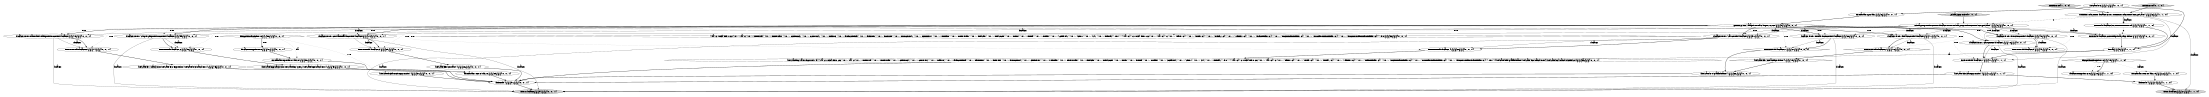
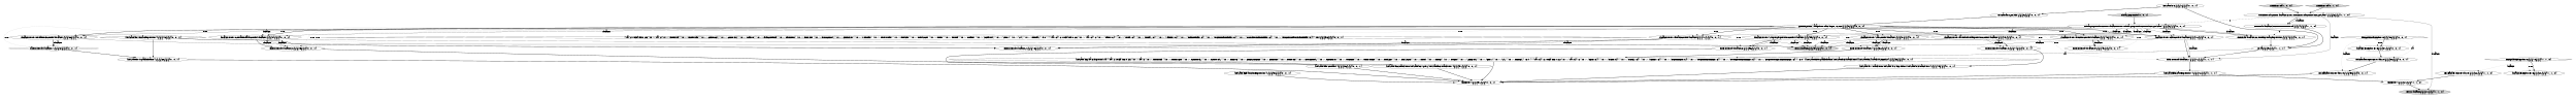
  digraph {
    node [fillcolor=white shape=ellipse style=filled]
    edge [style=bold]
    n1 [label="{setState(566)match(T__0)setState(567)query()setState(568)match(T__1)}@@@57@@@['0', '0', '1']"]
    n2 [label="{exitRule()}@@@91@@@['0', '0', '1']"]
    n3 [fillcolor=lightgray label="return _localctx@@@94@@@['0', '0', '1']"]
    n4 [label="enterOuterAlt(_localctx,1)@@@11@@@['1', '1', '1']"]
    n5 [label="{setState(556)castExpression()}@@@12@@@['1', '1', '1']"]
    n6 [label="{exitRule()}@@@24@@@['1', '1', '0']"]
    n7 [fillcolor=lightgray label="nonReserved['0', '1', '0']" shape=diamond]
    n8 [label="NonReservedContext _localctx = new NonReservedContext(_ctx,getState())@@@3@@@['1', '1', '0']"]
    n9 [fillcolor=lightgray label="return _localctx@@@27@@@['1', '1', '0']"]
    n10 [label="PrimaryExpressionContext _localctx = new PrimaryExpressionContext(_ctx,getState())@@@3@@@['0', '0', '1']"]
    n11 [label="enterRule(_localctx,98,RULE_nonReserved)@@@4@@@['1', '1', '0']"]
    n12 [label="_localctx = new ConstantDefaultContext(_localctx)@@@24@@@['0', '0', '1']"]
    n13 [label="enterOuterAlt(_localctx,3)@@@25@@@['0', '0', '1']"]
    n14 [label="{setState(558)constant()}@@@26@@@['0', '0', '1']"]
    n15 [label="int _la@@@5@@@['1', '1', '1']"]
    n16 [label="{setState(562)_la = _input.LA(1)if ((((_la) & ~0x3f) == 0 && ((1L << _la) & ((1L << ANALYZE) | (1L << ANALYZED) | (1L << CATALOGS) | (1L << COLUMNS) | (1L << DEBUG) | (1L << EXECUTABLE) | (1L << EXPLAIN) | (1L << FORMAT) | (1L << FUNCTIONS) | (1L << GRAPHVIZ) | (1L << MAPPED) | (1L << OPTIMIZED) | (1L << PARSED) | (1L << PHYSICAL) | (1L << PLAN) | (1L << RLIKE) | (1L << QUERY) | (1L << SCHEMAS) | (1L << SHOW) | (1L << SYS) | (1L << TABLES))) != 0) || ((((_la - 64)) & ~0x3f) == 0 && ((1L << (_la - 64)) & ((1L << (TEXT - 64)) | (1L << (TYPE - 64)) | (1L << (TYPES - 64)) | (1L << (VERIFY - 64)) | (1L << (IDENTIFIER - 64)) | (1L << (DIGIT_IDENTIFIER - 64)) | (1L << (QUOTED_IDENTIFIER - 64)) | (1L << (BACKQUOTED_IDENTIFIER - 64)))) != 0)) {{setState(559)qualifiedName()setState(560)match(DOT)}}setState(564)match(ASTERISK)}@@@33@@@['0', '0', '1']"]
    n17 [label="setState(575)@@@7@@@['0', '0', '1']"]
    n18 [label="_errHandler.sync(this)@@@8@@@['0', '0', '1']"]
    n19 [label="{setState(570)qualifiedName()}@@@68@@@['0', '0', '1']"]
    n20 [label="_localctx = new FunctionContext(_localctx)@@@48@@@['0', '0', '1']"]
    n21 [label="enterOuterAlt(_localctx,5)@@@49@@@['0', '0', '1']"]
    n22 [label="enterOuterAlt(_localctx,8)@@@74@@@['0', '0', '1']"]
    n23 [label="{setState(571)match(T__0)setState(572)expression()setState(573)match(T__1)}@@@75@@@['0', '0', '1']"]
    n24 [label="(((_la) & ~0x3f) == 0 && ((1L << _la) & ((1L << ANALYZE) | (1L << ANALYZED) | (1L << CATALOGS) | (1L << COLUMNS) | (1L << DEBUG) | (1L << EXECUTABLE) | (1L << EXPLAIN) | (1L << FORMAT) | (1L << FUNCTIONS) | (1L << GRAPHVIZ) | (1L << MAPPED) | (1L << OPTIMIZED) | (1L << PARSED) | (1L << PHYSICAL) | (1L << PLAN) | (1L << RLIKE) | (1L << QUERY) | (1L << SCHEMAS) | (1L << SHOW) | (1L << SYS) | (1L << TABLES))) != 0) || ((((_la - 64)) & ~0x3f) == 0 && ((1L << (_la - 64)) & ((1L << (TEXT - 64)) | (1L << (TYPE - 64)) | (1L << (TYPES - 64)) | (1L << (VERIFY - 64)) | (1L << (IDENTIFIER - 64)) | (1L << (DIGIT_IDENTIFIER - 64)) | (1L << (QUOTED_IDENTIFIER - 64)) | (1L << (BACKQUOTED_IDENTIFIER - 64)))) != 0)@@@36@@@['0', '0', '1']" shape=diamond]
    n25 [label="RecognitionException re@@@19@@@['1', '1', '0']" shape=diamond]
    n26 [label="_errHandler.recover(this,re)@@@22@@@['1', '1', '0']"]
    n27 [label="_localctx.exception = re@@@20@@@['1', '1', '0']"]
    n28 [label="_localctx = new DereferenceContext(_localctx)@@@66@@@['0', '0', '1']"]
    n29 [label="enterOuterAlt(_localctx,7)@@@67@@@['0', '0', '1']" shape=diamond]
    n30 [fillcolor=lightgray label="primaryExpression['0', '0', '1']" shape=diamond]
    n31 [label="_localctx = new StarContext(_localctx)@@@31@@@['0', '0', '1']"]
    n32 [label="enterRule(_localctx,60,RULE_primaryExpression)@@@4@@@['0', '0', '1']"]
    n33 [label="_localctx = new SubqueryExpressionContext(_localctx)@@@55@@@['0', '0', '1']"]
    n34 [label="_localctx = new ParenthesizedExpressionContext(_localctx)@@@73@@@['0', '0', '1']"]
    n35 [label="_localctx = new CastContext(_localctx)@@@10@@@['0', '0', '1']"]
    n36 [label="_localctx = new ExtractContext(_localctx)@@@17@@@['0', '0', '1']"]
    n37 [label="enterOuterAlt(_localctx,6)@@@56@@@['0', '0', '1']"]
    n38 [label="getInterpreter().adaptivePredict(_input,76,_ctx)@@@9@@@['0', '0', '1']" shape=diamond]
    n39 [label="enterOuterAlt(_localctx,4)@@@32@@@['0', '0', '1']"]
-   n40 [label="enterOuterAlt(_localctx,2)@@@18@@@['0', '0', '1']" shape=diamond]
+   n40 [label="enterOuterAlt(_localctx,2)@@@18@@@['0', '0', '1']"]
    n41 [label="{setState(557)extractExpression()}@@@19@@@['0', '0', '1']" shape=diamond]
    n42 [label="{setState(565)functionExpression()}@@@50@@@['0', '0', '1']"]
    n43 [fillcolor=lightgray label="nonReserved['1', '0', '0']" shape=diamond]
    n44 [label="_errHandler.recover(this,re)@@@89@@@['0', '0', '1']"]
    n45 [label="_localctx.exception = re@@@87@@@['0', '0', '1']"]
    n46 [label="_errHandler.reportError(this,re)@@@88@@@['0', '0', '1']"]
    n47 [label="RecognitionException re@@@86@@@['0', '0', '1']" shape=diamond]
    n1 -> n2
-   n2 -> n3
    n4 -> n5
    n5 -> n2
    n5 -> n6
    n6 -> n9
    n7 -> n8
    n8 -> n4 [label=_localctx style=solid]
    n8 -> n9 [label=_localctx style=solid]
    n8 -> n10 [label=0 style=dashed]
    n8 -> n11 [label=_localctx style=solid]
    n8 -> n11
    n10 -> n12 [label=_localctx style=solid]
    n10 -> n20 [label=_localctx style=solid]
    n10 -> n28 [label=_localctx style=solid]
    n10 -> n31 [label=_localctx style=solid]
    n10 -> n32
    n10 -> n32 [label=_localctx style=solid]
    n10 -> n33 [label=_localctx style=solid]
    n10 -> n34 [label=_localctx style=solid]
    n10 -> n35 [label=_localctx style=solid]
    n10 -> n36 [label=_localctx style=solid]
    n11 -> n15
    n11 -> n32 [label=0 style=dashed]
    n12 -> n3 [label=_localctx style=solid]
    n12 -> n13 [label=_localctx style=solid]
    n12 -> n13
    n13 -> n14
    n14 -> n2
    n15 -> n4
    n15 -> n16 [label=_la style=solid]
    n16 -> n2
    n17 -> n15
    n17 -> n18
    n18 -> n38
    n19 -> n2
    n20 -> n3 [label=_localctx style=solid]
    n20 -> n21
    n20 -> n21 [label=_localctx style=solid]
    n22 -> n23
    n23 -> n2
    n25 -> n26 [label=localctx style=dotted]
    n25 -> n27 [label=true style=dotted]
    n25 -> n27
    n26 -> n6
    n28 -> n3 [label=_localctx style=solid]
    n28 -> n29 [label=_localctx style=solid]
    n28 -> n29
    n29 -> n19
    n30 -> n10
    n31 -> n3 [label=_localctx style=solid]
    n31 -> n39 [label=_localctx style=solid]
    n31 -> n39
    n32 -> n15
    n33 -> n3 [label=_localctx style=solid]
    n33 -> n37 [label=_localctx style=solid]
    n33 -> n37
    n34 -> n3 [label=_localctx style=solid]
    n34 -> n22 [label=_localctx style=solid]
    n34 -> n22
    n35 -> n3 [label=_localctx style=solid]
    n35 -> n4
    n35 -> n4 [label=_localctx style=solid]
    n36 -> n3 [label=_localctx style=solid]
    n36 -> n40 [label=_localctx style=solid]
    n36 -> n40
    n37 -> n1
    n38 -> n4 [label=true style=dotted]
    n38 -> n12
    n38 -> n12 [label=true style=dotted]
    n38 -> n13 [label=true style=dotted]
    n38 -> n20
    n38 -> n20 [label=true style=dotted]
    n38 -> n21 [label=true style=dotted]
    n38 -> n22 [label=true style=dotted]
    n38 -> n24 [label=true style=dotted]
    n38 -> n28 [label=true style=dotted]
    n38 -> n28
    n38 -> n29 [label=true style=dotted]
    n38 -> n31 [label=true style=dotted]
    n38 -> n31
    n38 -> n33 [label=true style=dotted]
    n38 -> n33
    n38 -> n34
    n38 -> n34 [label=true style=dotted]
    n38 -> n35 [label=true style=dotted]
    n38 -> n35
    n38 -> n36
    n38 -> n36 [label=true style=dotted]
    n38 -> n37 [label=true style=dotted]
    n38 -> n39 [label=true style=dotted]
    n38 -> n40 [label=true style=dotted]
    n39 -> n16
-   n40 -> n41
+   n41 -> n40
    n41 -> n19
    n42 -> n2
    n43 -> n8
    n44 -> n2
    n45 -> n46
    n46 -> n44
-   n47 -> n44 [label=true style=dotted]
+   n47 -> n44 [label=localctx style=dotted]
    n47 -> n45
    n47 -> n45 [label=true style=dotted]
    n47 -> n46 [label=_la style=dotted]
  }
